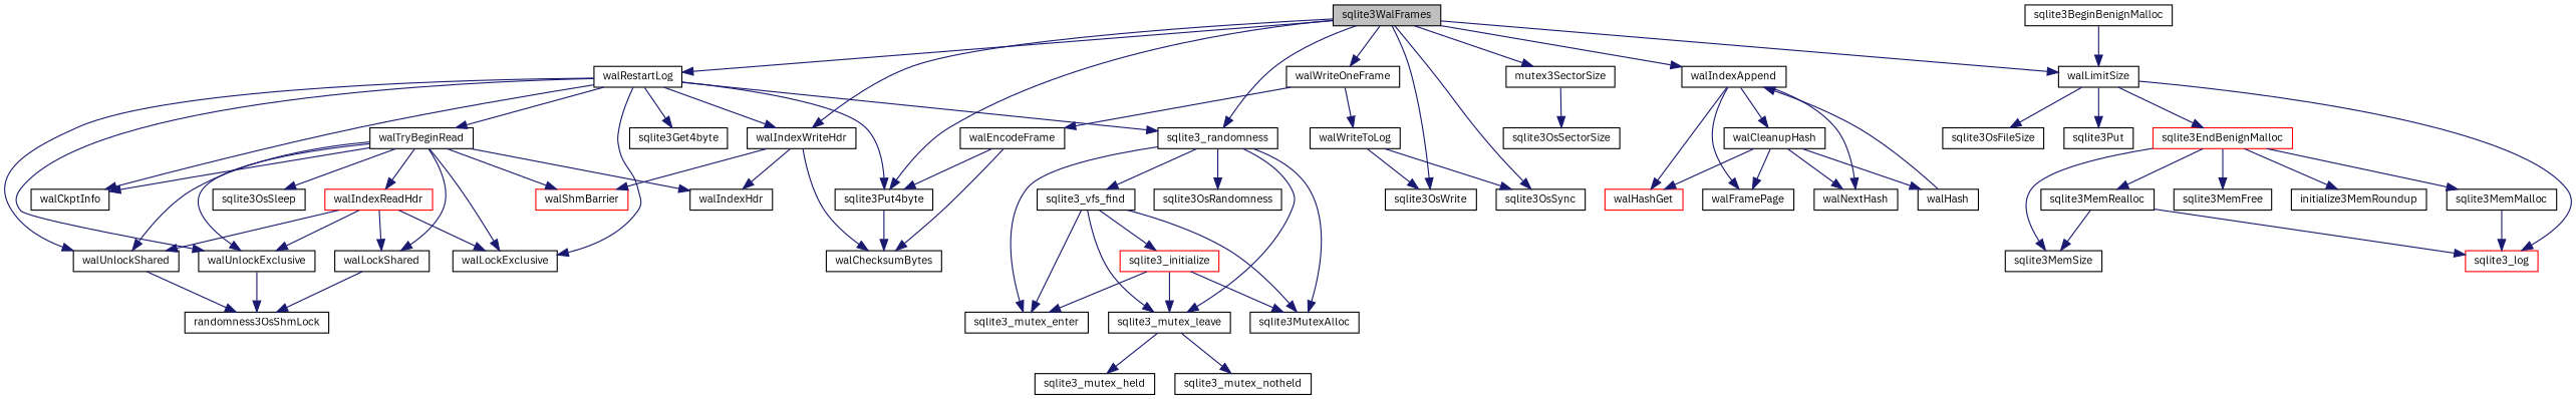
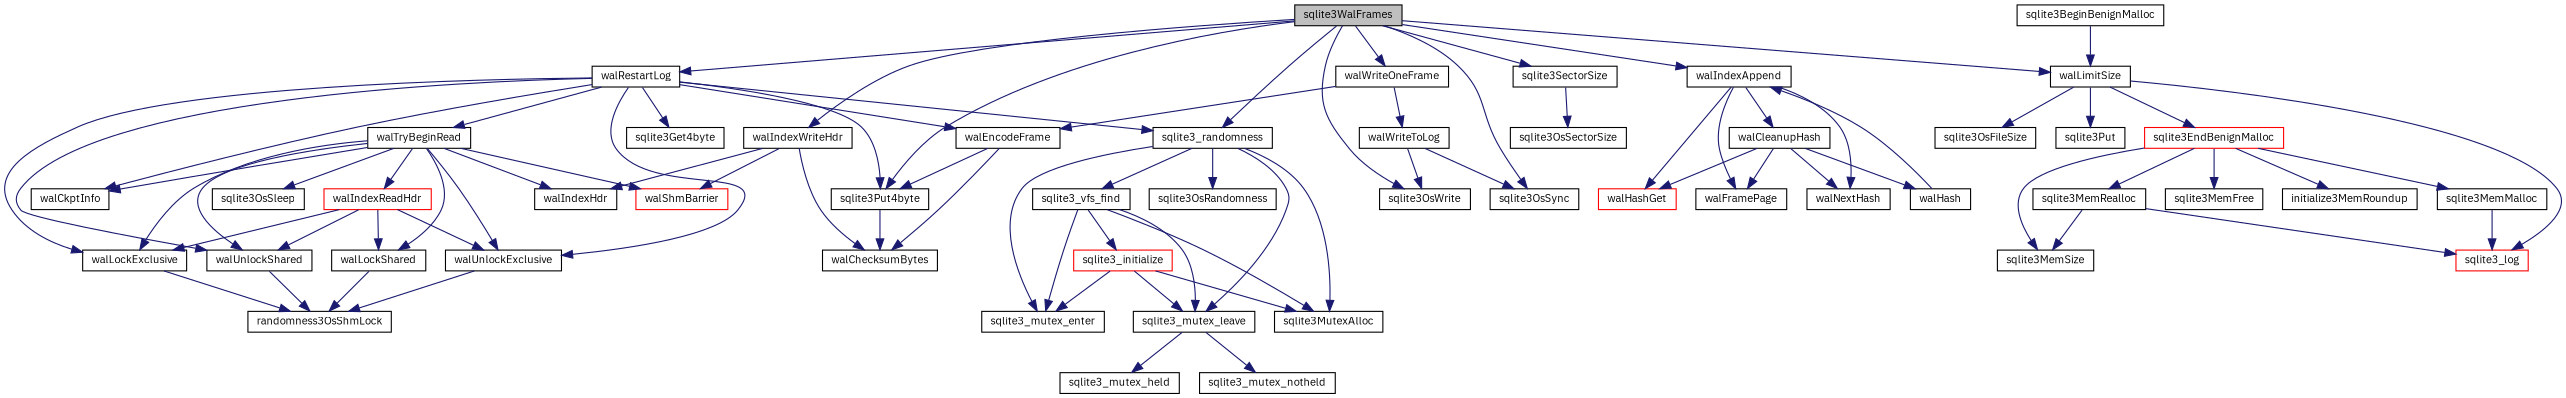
  digraph {
    fontname="IBM Plex Sans"
    rankdir=TB
    node [color=black fillcolor=white fontname="IBM Plex Sans" fontsize=10 shape=record style=filled]
    edge [color=midnightblue fontname="IBM Plex Sans" fontsize=10 labelfontname=FreeSans labelfontsize=10 style=solid]
    n1 [fillcolor=grey75 fontcolor=black height=0.2 label=sqlite3WalFrames width=0.4]
    n2 [height=0.2 label=walRestartLog width=0.4]
    n3 [height=0.2 label=sqlite3_randomness width=0.4]
    n4 [height=0.2 label=sqlite3Put4byte width=0.4]
    n5 [height=0.2 label=walIndexWriteHdr width=0.4]
    n6 [height=0.2 label=sqlite3OsWrite width=0.4]
    n7 [height=0.2 label=sqlite3OsSync width=0.4]
    n8 [height=0.2 label=walWriteOneFrame width=0.4]
-   n9 [height=0.2 label=mutex3SectorSize width=0.4]
+   n9 [height=0.2 label=sqlite3SectorSize width=0.4]
    n10 [height=0.2 label=walLimitSize width=0.4]
    n11 [height=0.2 label=walIndexAppend width=0.4]
    n12 [height=0.2 label=walCkptInfo width=0.4]
    n13 [height=0.2 label=walLockExclusive width=0.4]
    n14 [height=0.2 label=sqlite3Get4byte width=0.4]
    n15 [height=0.2 label=walUnlockExclusive width=0.4]
    n16 [height=0.2 label=walUnlockShared width=0.4]
    n17 [height=0.2 label=walTryBeginRead width=0.4]
    n18 [height=0.2 label=sqlite3MutexAlloc width=0.4]
    n19 [height=0.2 label=sqlite3_mutex_enter width=0.4]
    n20 [height=0.2 label=sqlite3_mutex_leave width=0.4]
    n21 [height=0.2 label=sqlite3OsRandomness width=0.4]
    n22 [height=0.2 label=sqlite3_vfs_find width=0.4]
    n23 [height=0.2 label=walChecksumBytes width=0.4]
    n24 [height=0.2 label=walIndexHdr width=0.4]
    n25 [color=red height=0.2 label=walShmBarrier width=0.4]
    n26 [height=0.2 label=walEncodeFrame width=0.4]
    n27 [height=0.2 label=walWriteToLog width=0.4]
    n28 [height=0.2 label=sqlite3OsSectorSize width=0.4]
    n29 [height=0.2 label=sqlite3OsFileSize width=0.4]
    n30 [height=0.2 label=sqlite3Put width=0.4]
    n31 [color=red height=0.2 label=sqlite3EndBenignMalloc width=0.4]
    n32 [color=red height=0.2 label=sqlite3_log width=0.4]
    n33 [color=red height=0.2 label=walHashGet width=0.4]
    n34 [height=0.2 label=walFramePage width=0.4]
    n35 [height=0.2 label=walCleanupHash width=0.4]
    n36 [height=0.2 label=walNextHash width=0.4]
    n37 [height=0.2 label=randomness3OsShmLock width=0.4]
    n38 [height=0.2 label=sqlite3OsSleep width=0.4]
    n39 [color=red height=0.2 label=walIndexReadHdr width=0.4]
    n40 [height=0.2 label=walLockShared width=0.4]
    n41 [height=0.2 label=sqlite3_mutex_held width=0.4]
    n42 [height=0.2 label=sqlite3_mutex_notheld width=0.4]
    n43 [color=red height=0.2 label=sqlite3_initialize width=0.4]
    n44 [height=0.2 label=sqlite3BeginBenignMalloc width=0.4]
    n45 [height=0.2 label=sqlite3MemMalloc width=0.4]
    n46 [height=0.2 label=sqlite3MemFree width=0.4]
    n47 [height=0.2 label=sqlite3MemRealloc width=0.4]
    n48 [height=0.2 label=sqlite3MemSize width=0.4]
    n49 [height=0.2 label=initialize3MemRoundup width=0.4]
    n50 [height=0.2 label=walHash width=0.4]
    n1 -> n2
    n1 -> n3
    n1 -> n4
    n1 -> n5
    n1 -> n6
    n1 -> n7
    n1 -> n8
    n1 -> n9
    n1 -> n10
    n1 -> n11
    n2 -> n3
    n2 -> n4
-   n2 -> n5
+   n2 -> n26
    n2 -> n12
    n2 -> n13
    n2 -> n14
    n2 -> n15
    n2 -> n16
    n2 -> n17
    n3 -> n18
    n3 -> n19
    n3 -> n20
    n3 -> n21
    n3 -> n22
    n4 -> n23
    n5 -> n23
    n5 -> n24
    n5 -> n25
    n8 -> n26
    n8 -> n27
    n9 -> n28
    n10 -> n29
    n10 -> n30
    n10 -> n31
    n10 -> n32
    n11 -> n33
    n11 -> n34
    n11 -> n35
    n11 -> n36
+   n13 -> n37
    n15 -> n37
    n16 -> n37
    n17 -> n12
    n17 -> n13
    n17 -> n15
    n17 -> n16
    n17 -> n24
    n17 -> n25
    n17 -> n38
    n17 -> n39
    n17 -> n40
    n20 -> n41
    n20 -> n42
    n22 -> n18
    n22 -> n19
    n22 -> n20
    n22 -> n43
    n26 -> n4
    n26 -> n23
    n27 -> n6
    n27 -> n7
    n31 -> n45
    n31 -> n46
    n31 -> n47
    n31 -> n48
    n31 -> n49
    n35 -> n33
    n35 -> n34
    n35 -> n36
    n35 -> n50
    n39 -> n13
    n39 -> n15
    n39 -> n16
    n39 -> n40
    n40 -> n37
    n43 -> n18
    n43 -> n19
    n43 -> n20
    n44 -> n10
    n45 -> n32
    n47 -> n32
    n47 -> n48
    n50 -> n11
  }
